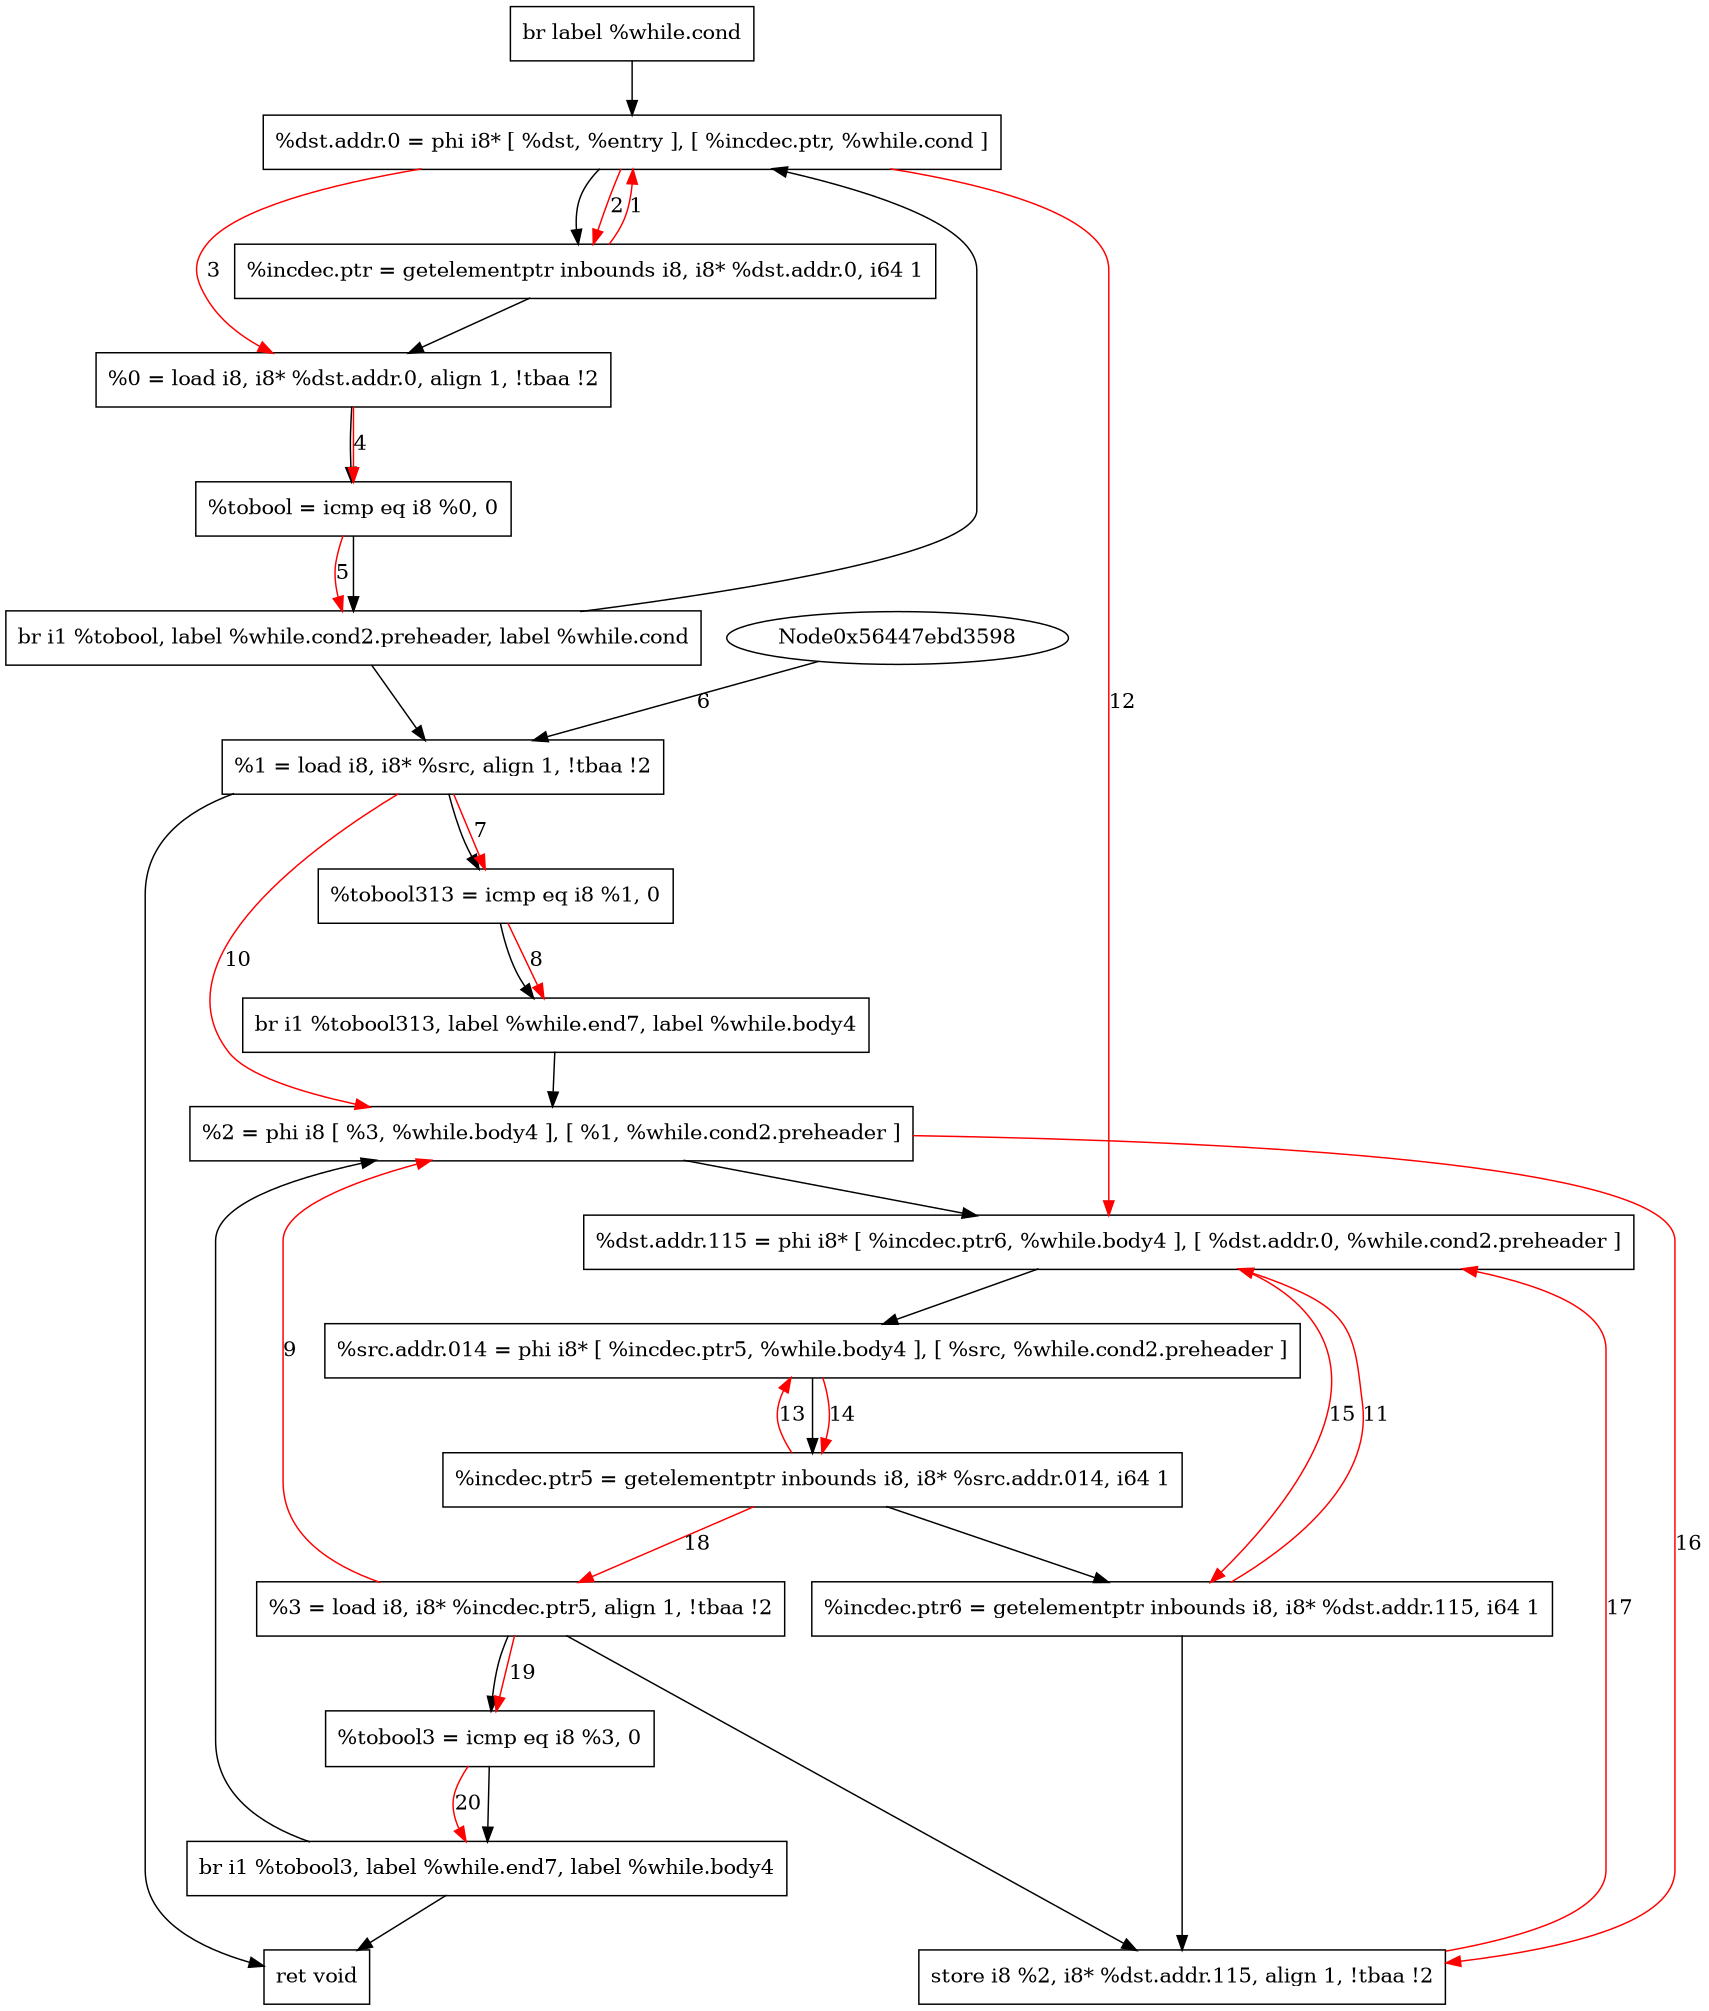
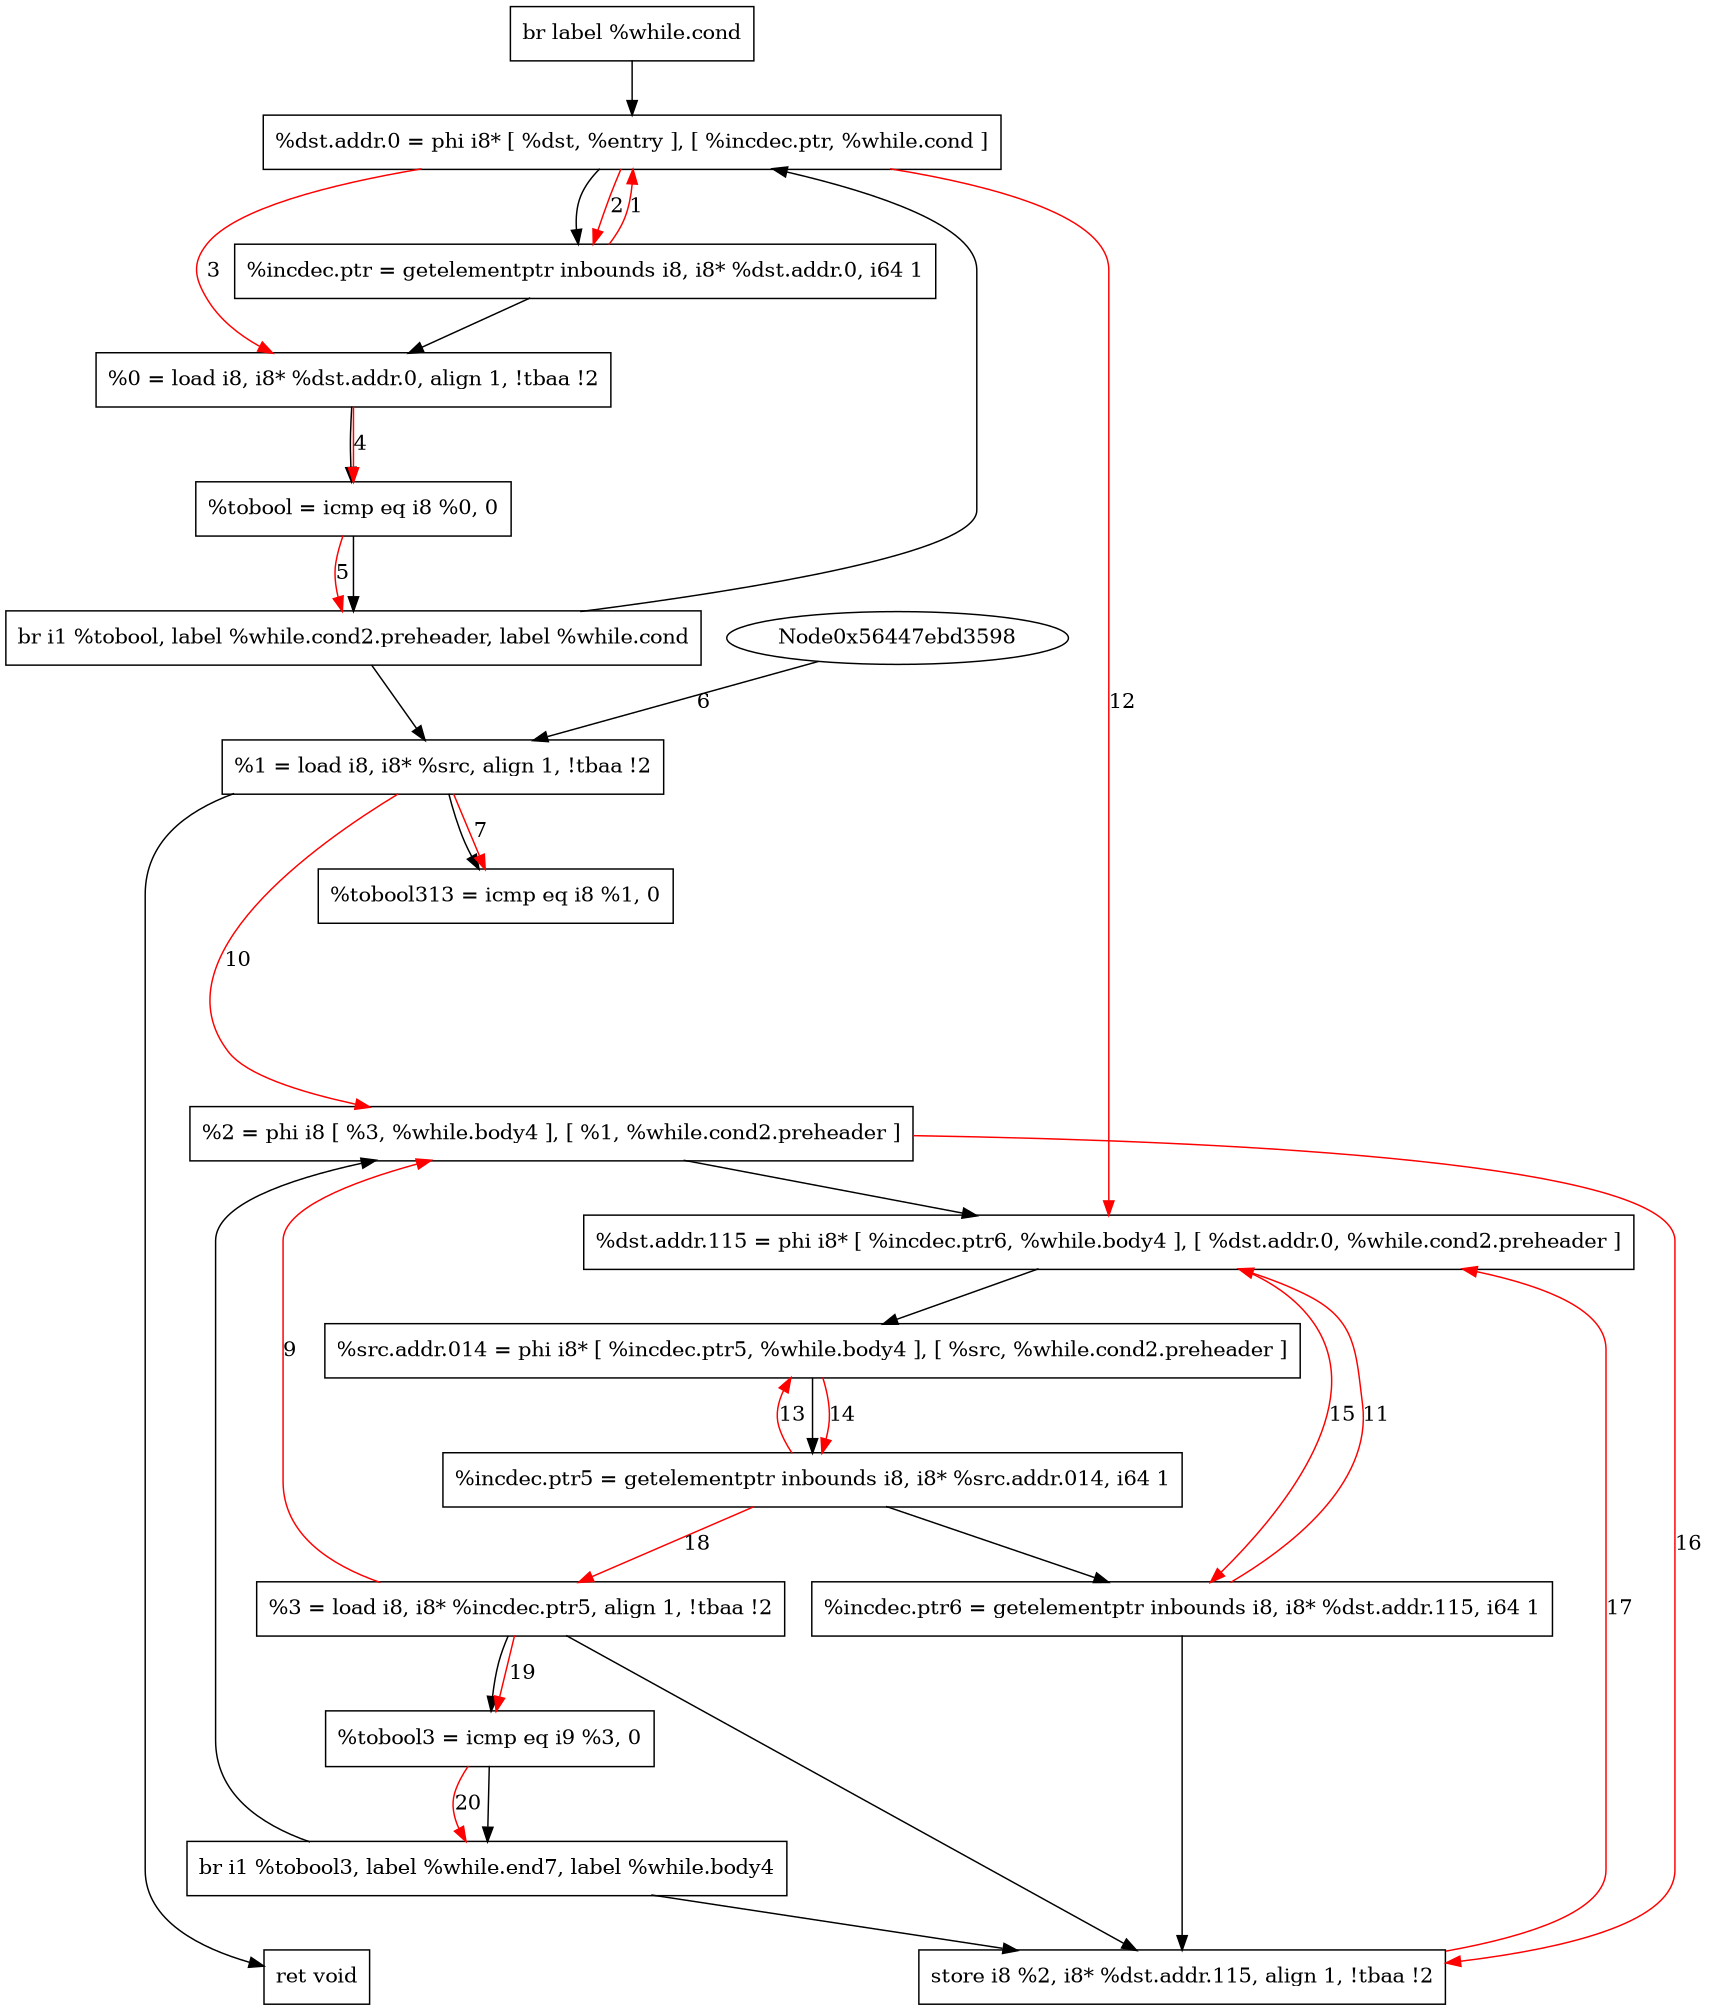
  digraph {
    node [shape=record]
    n1 [label="  br label %while.cond"]
    n2 [label="  %dst.addr.0 = phi i8* [ %dst, %entry ], [ %incdec.ptr, %while.cond ]"]
    n3 [label="  %incdec.ptr = getelementptr inbounds i8, i8* %dst.addr.0, i64 1"]
    n4 [label="  %0 = load i8, i8* %dst.addr.0, align 1, !tbaa !2"]
    n5 [label="  %dst.addr.115 = phi i8* [ %incdec.ptr6, %while.body4 ], [ %dst.addr.0, %while.cond2.preheader ]"]
    n6 [label="  %tobool = icmp eq i8 %0, 0"]
    n7 [label="  %src.addr.014 = phi i8* [ %incdec.ptr5, %while.body4 ], [ %src, %while.cond2.preheader ]"]
    n8 [label="  %incdec.ptr6 = getelementptr inbounds i8, i8* %dst.addr.115, i64 1"]
    n9 [label="  br i1 %tobool, label %while.cond2.preheader, label %while.cond"]
    n10 [label="  %1 = load i8, i8* %src, align 1, !tbaa !2"]
    n11 [label="  %tobool313 = icmp eq i8 %1, 0"]
    n12 [label="  %2 = phi i8 [ %3, %while.body4 ], [ %1, %while.cond2.preheader ]"]
    n13 [label="  ret void"]
-   n14 [label="  br i1 %tobool313, label %while.end7, label %while.body4"]
    n15 [label="  store i8 %2, i8* %dst.addr.115, align 1, !tbaa !2"]
    n16 [label="  %incdec.ptr5 = getelementptr inbounds i8, i8* %src.addr.014, i64 1"]
    n17 [label="  %3 = load i8, i8* %incdec.ptr5, align 1, !tbaa !2"]
-   n18 [label="  %tobool3 = icmp eq i8 %3, 0"]
+   n18 [label="%tobool3 = icmp eq i9 %3, 0"]
    n19 [label="  br i1 %tobool3, label %while.end7, label %while.body4"]
    Node0x56447ebd3598 [shape=""]
    n1 -> n2
    n2 -> n3
    n2 -> n3 [color=red label=2]
    n2 -> n4 [color=red label=3]
    n2 -> n5 [color=red label=12]
    n3 -> n2 [color=red label=1]
    n3 -> n4
    n4 -> n6
    n4 -> n6 [color=red label=4]
    n5 -> n7
    n5 -> n8 [color=red label=15]
    n6 -> n9
    n6 -> n9 [color=red label=5]
    n7 -> n16
    n7 -> n16 [color=red label=14]
    n8 -> n5 [color=red label=11]
    n8 -> n15
    n9 -> n2
    n9 -> n10
    n10 -> n11
    n10 -> n11 [color=red label=7]
    n10 -> n12 [color=red label=10]
    n10 -> n13
-   n11 -> n14
-   n11 -> n14 [color=red label=8]
    n12 -> n5
    n12 -> n15 [color=red label=16]
-   n14 -> n12
    n15 -> n5 [color=red label=17]
    n16 -> n7 [color=red label=13]
    n16 -> n8
    n16 -> n17 [color=red label=18]
    n17 -> n12 [color=red label=9]
    n17 -> n15
    n17 -> n18
    n17 -> n18 [color=red label=19]
    n18 -> n19
    n18 -> n19 [color=red label=20]
    n19 -> n12
-   n19 -> n13
+   n19 -> n15
    Node0x56447ebd3598 -> n10 [color=black label=6]
  }
